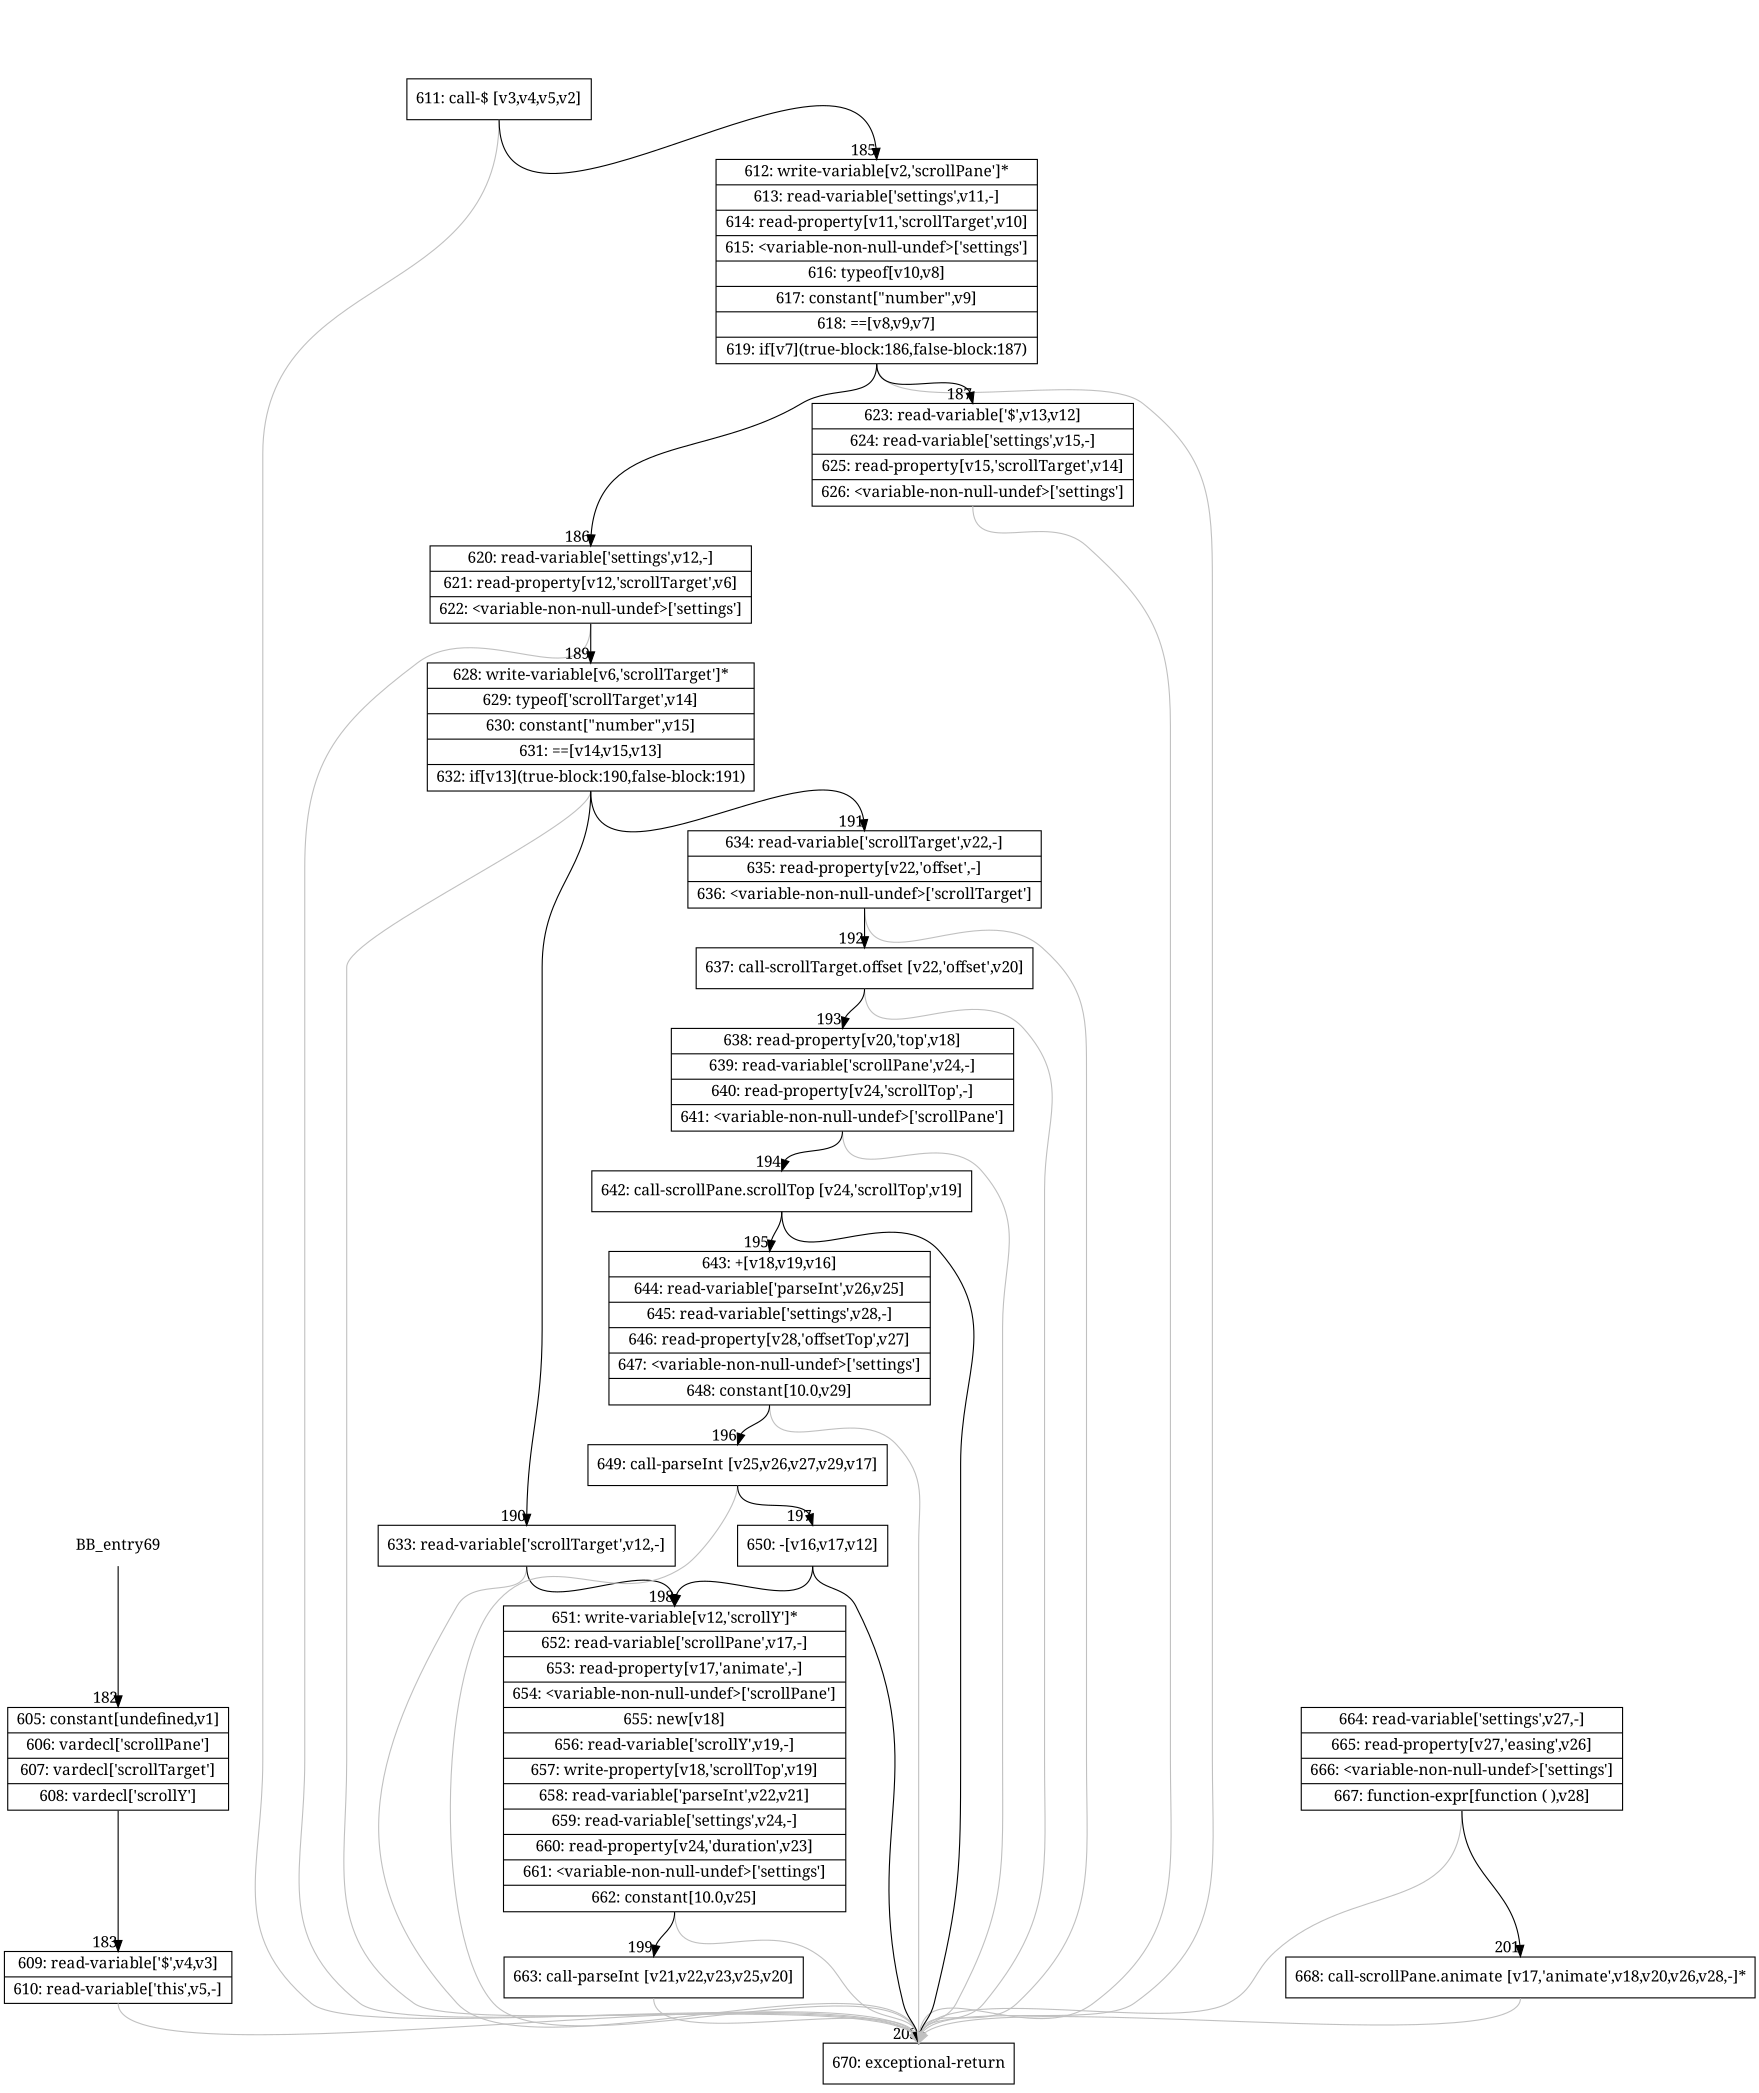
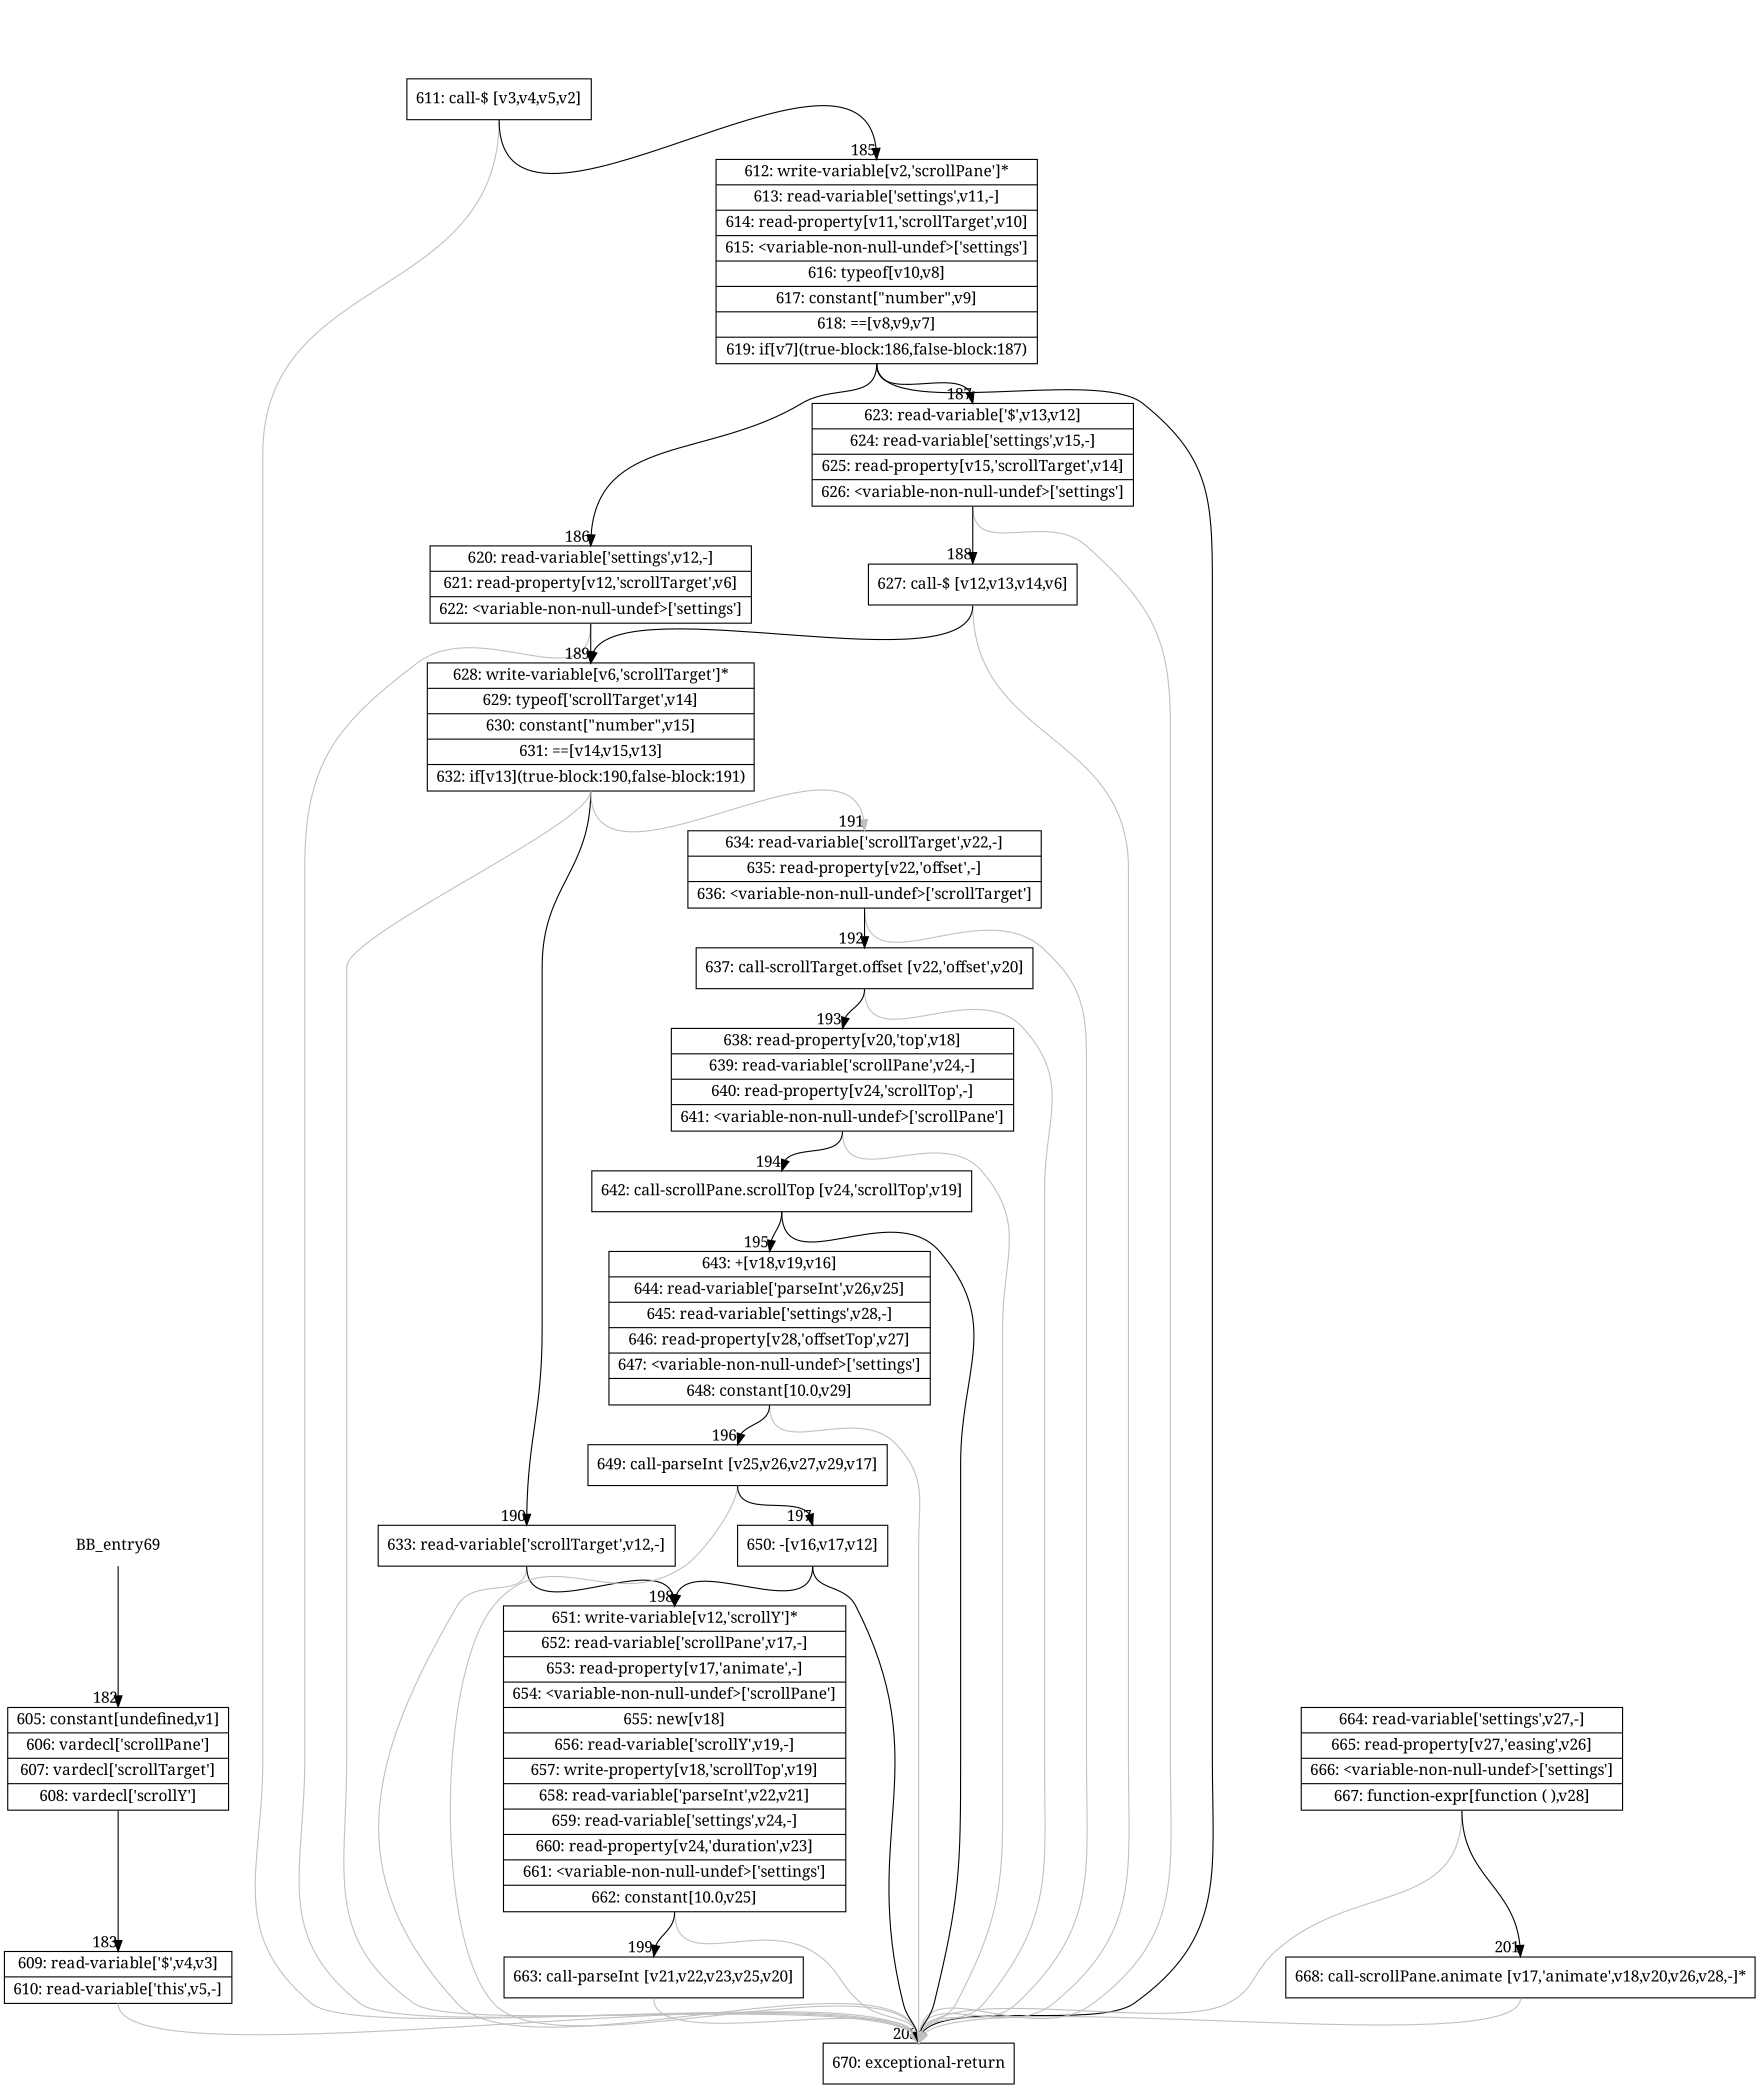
  digraph {
    fontname="Noto Serif"
    rankdir=TD
    node [fontname="Noto Serif" shape=record]
    edge [fontname="Noto Serif" headport=n tailport=s]
    n1 [label=BB_entry69 shape=none]
    n2 [label="{605: constant[undefined,v1]|606: vardecl['scrollPane']|607: vardecl['scrollTarget']|608: vardecl['scrollY']}"]
    n3 [label="{609: read-variable['$',v4,v3]|610: read-variable['this',v5,-]}"]
    n4 [label="{670: exceptional-return}"]
    n5 [label="{611: call-$ [v3,v4,v5,v2]}"]
    n6 [label="{612: write-variable[v2,'scrollPane']*|613: read-variable['settings',v11,-]|614: read-property[v11,'scrollTarget',v10]|615: \<variable-non-null-undef\>['settings']|616: typeof[v10,v8]|617: constant[\"number\",v9]|618: ==[v8,v9,v7]|619: if[v7](true-block:186,false-block:187)}"]
    n7 [label="{620: read-variable['settings',v12,-]|621: read-property[v12,'scrollTarget',v6]|622: \<variable-non-null-undef\>['settings']}"]
    n8 [label="{623: read-variable['$',v13,v12]|624: read-variable['settings',v15,-]|625: read-property[v15,'scrollTarget',v14]|626: \<variable-non-null-undef\>['settings']}"]
    n9 [label="{628: write-variable[v6,'scrollTarget']*|629: typeof['scrollTarget',v14]|630: constant[\"number\",v15]|631: ==[v14,v15,v13]|632: if[v13](true-block:190,false-block:191)}"]
+   n10 [label="{627: call-$ [v12,v13,v14,v6]}"]
    n11 [label="{633: read-variable['scrollTarget',v12,-]}"]
    n12 [label="{634: read-variable['scrollTarget',v22,-]|635: read-property[v22,'offset',-]|636: \<variable-non-null-undef\>['scrollTarget']}"]
    n13 [label="{651: write-variable[v12,'scrollY']*|652: read-variable['scrollPane',v17,-]|653: read-property[v17,'animate',-]|654: \<variable-non-null-undef\>['scrollPane']|655: new[v18]|656: read-variable['scrollY',v19,-]|657: write-property[v18,'scrollTop',v19]|658: read-variable['parseInt',v22,v21]|659: read-variable['settings',v24,-]|660: read-property[v24,'duration',v23]|661: \<variable-non-null-undef\>['settings']|662: constant[10.0,v25]}"]
    n14 [label="{637: call-scrollTarget.offset [v22,'offset',v20]}"]
    n15 [label="{663: call-parseInt [v21,v22,v23,v25,v20]}"]
    n16 [label="{638: read-property[v20,'top',v18]|639: read-variable['scrollPane',v24,-]|640: read-property[v24,'scrollTop',-]|641: \<variable-non-null-undef\>['scrollPane']}"]
    n17 [label="{642: call-scrollPane.scrollTop [v24,'scrollTop',v19]}"]
    n18 [label="{643: +[v18,v19,v16]|644: read-variable['parseInt',v26,v25]|645: read-variable['settings',v28,-]|646: read-property[v28,'offsetTop',v27]|647: \<variable-non-null-undef\>['settings']|648: constant[10.0,v29]}"]
    n19 [label="{649: call-parseInt [v25,v26,v27,v29,v17]}"]
    n20 [label="{650: -[v16,v17,v12]}"]
    n21 [label="{664: read-variable['settings',v27,-]|665: read-property[v27,'easing',v26]|666: \<variable-non-null-undef\>['settings']|667: function-expr[function ( ),v28]}"]
    n22 [label="{668: call-scrollPane.animate [v17,'animate',v18,v20,v26,v28,-]*}"]
    n1 -> n2 [headlabel="    182"]
    n2 -> n3 [headlabel="      183"]
    n3 -> n4 [color=gray headlabel="      203"]
    n5 -> n4 [color=gray]
    n5 -> n6 [headlabel="      185"]
-   n6 -> n4 [color=gray]
+   n6 -> n4 [color=black]
    n6 -> n7 [headlabel="      186"]
    n6 -> n8 [headlabel="      187"]
    n7 -> n4 [color=gray]
    n7 -> n9 [headlabel="      189"]
    n8 -> n4 [color=gray]
+   n8 -> n10 [headlabel="      188"]
    n9 -> n4 [color=gray]
    n9 -> n11 [headlabel="      190"]
-   n9 -> n12 [headlabel="      191"]
+   n9 -> n12 [headlabel="      191" color=gray]
+   n10 -> n4 [color=gray]
+   n10 -> n9
    n11 -> n4 [color=gray]
    n11 -> n13 [headlabel="      198"]
    n12 -> n4 [color=gray]
    n12 -> n14 [headlabel="      192"]
    n13 -> n4 [color=gray]
    n13 -> n15 [headlabel="      199"]
    n14 -> n4 [color=gray]
    n14 -> n16 [headlabel="      193"]
    n15 -> n4 [color=gray]
    n16 -> n4 [color=gray]
    n16 -> n17 [headlabel="      194"]
    n17 -> n4 [color=black]
    n17 -> n18 [headlabel="      195"]
    n18 -> n4 [color=gray]
    n18 -> n19 [headlabel="      196"]
    n19 -> n4 [color=gray]
    n19 -> n20 [headlabel="      197"]
    n20 -> n4 [color=black]
    n20 -> n13
    n21 -> n4 [color=gray]
    n21 -> n22 [headlabel="      201"]
    n22 -> n4 [color=gray]
  }
